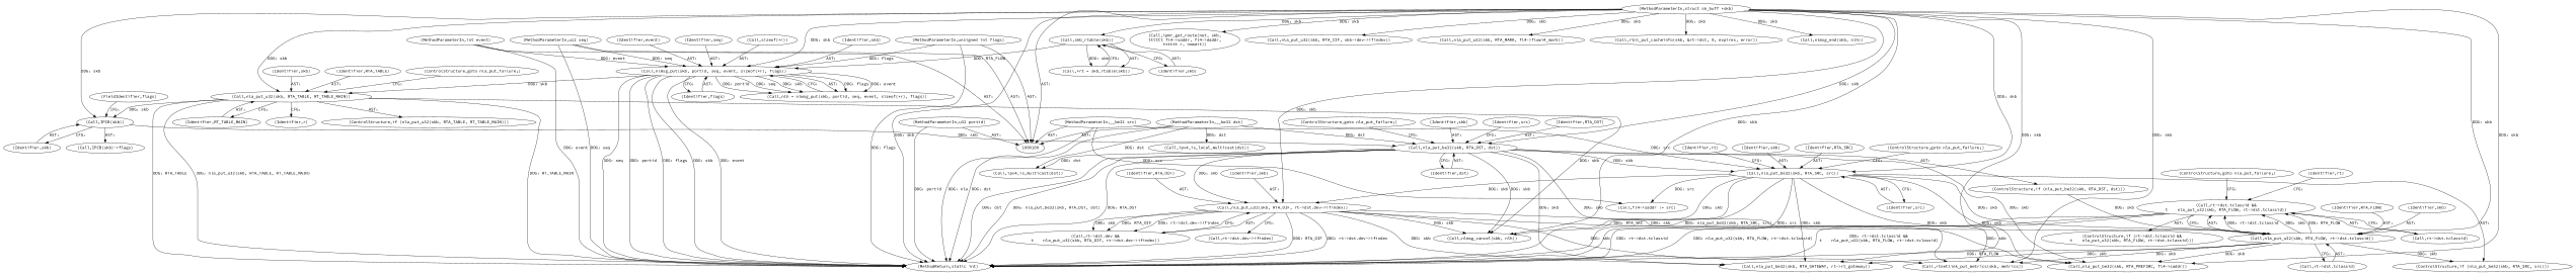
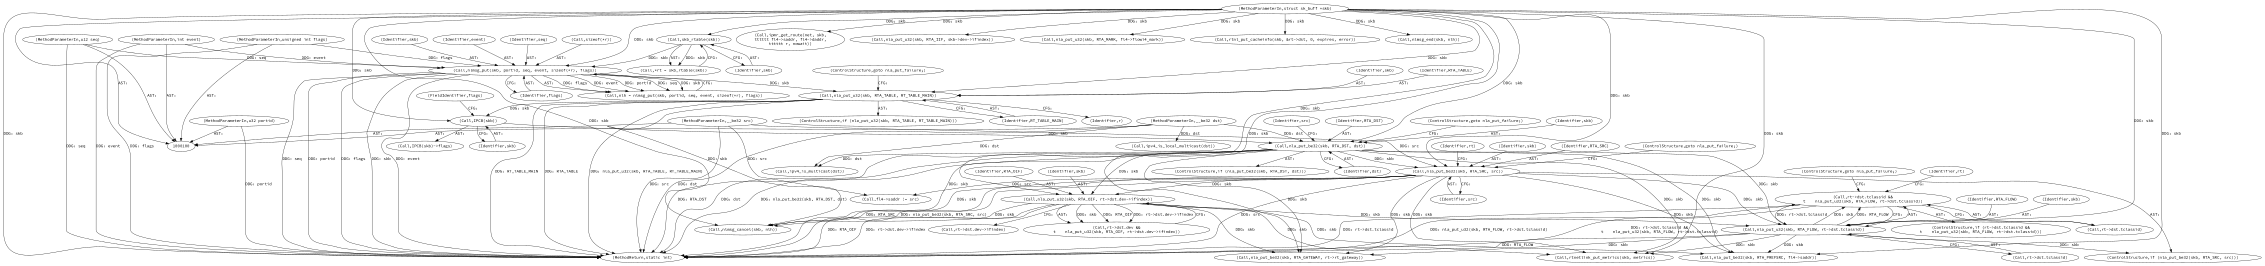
  digraph {
    fontname="Source Code Pro"
    node [fontname="Source Code Pro"]
    edge [fontname="Source Code Pro"]
    n1 [label="(Call,rt->dst.tclassid &&\n\t    nla_put_u32(skb, RTA_FLOW, rt->dst.tclassid))"]
    n2 [label="(Call,nla_put_u32(skb, RTA_FLOW, rt->dst.tclassid))"]
    n3 [label="(Call,rt->dst.tclassid)"]
    n4 [label="(MethodReturn,static int)"]
    n5 [label="(ControlStructure,if (rt->dst.tclassid &&\n\t    nla_put_u32(skb, RTA_FLOW, rt->dst.tclassid)))"]
    n6 [label="(Call,nla_put_be32(skb, RTA_GATEWAY, rt->rt_gateway))"]
    n7 [label="(Call,rtnetlink_put_metrics(skb, metrics))"]
    n8 [label="(Call,nla_put_be32(skb, RTA_PREFSRC, fl4->saddr))"]
    n9 [label="(Call,rt->dst.tclassid)"]
    n10 [label="(ControlStructure,if (nla_put_be32(skb, RTA_SRC, src)))"]
    n11 [label="(Call,nlmsg_cancel(skb, nlh))"]
    n12 [label="(Call,nla_put_u32(skb, RTA_OIF, rt->dst.dev->ifindex))"]
    n13 [label="(Call,rt->dst.dev &&\n\t    nla_put_u32(skb, RTA_OIF, rt->dst.dev->ifindex))"]
    n14 [label="(Call,rt->dst.dev->ifindex)"]
    n15 [label="(Call,nla_put_be32(skb, RTA_DST, dst))"]
    n16 [label="(Call,nla_put_be32(skb, RTA_SRC, src))"]
    n17 [label="(ControlStructure,if (nla_put_be32(skb, RTA_DST, dst)))"]
    n18 [label="(Identifier,dst)"]
    n19 [label="(Call,ipv4_is_multicast(dst))"]
    n20 [label="(Identifier,src)"]
    n21 [label="(Call,fl4->saddr != src)"]
    n22 [label="(Call,IPCB(skb))"]
    n23 [label="(Call,IPCB(skb)->flags)"]
    n24 [label="(Identifier,skb)"]
    n25 [label="(Call,nla_put_u32(skb, RTA_TABLE, RT_TABLE_MAIN))"]
    n26 [label="(ControlStructure,if (nla_put_u32(skb, RTA_TABLE, RT_TABLE_MAIN)))"]
    n27 [label="(Identifier,RT_TABLE_MAIN)"]
    n28 [label="(Identifier,r)"]
    n29 [label="(Call,nlmsg_put(skb, portid, seq, event, sizeof(*r), flags))"]
    n30 [label="(Identifier,flags)"]
    n31 [label="(Call,nlh = nlmsg_put(skb, portid, seq, event, sizeof(*r), flags))"]
    n32 [label="(Call,skb_rtable(skb))"]
    n33 [label="(Identifier,skb)"]
    n34 [label="(Call,*rt = skb_rtable(skb))"]
    n35 [label="(MethodParameterIn,struct sk_buff *skb)"]
    n36 [label="(Call,ipmr_get_route(net, skb,\n\t\t\t\t\t\t fl4->saddr, fl4->daddr,\n\t\t\t\t\t\t r, nowait))"]
    n37 [label="(Call,nla_put_u32(skb, RTA_IIF, skb->dev->ifindex))"]
    n38 [label="(Call,nla_put_u32(skb, RTA_MARK, fl4->flowi4_mark))"]
    n39 [label="(Call,rtnl_put_cacheinfo(skb, &rt->dst, 0, expires, error))"]
    n40 [label="(Call,nlmsg_end(skb, nlh))"]
    1000100
    n42 [label="(MethodParameterIn,u32 portid)"]
    n43 [label="(MethodParameterIn,u12 seq)"]
    n44 [label="(MethodParameterIn,int event)"]
    n45 [label="(MethodParameterIn,unsigned int flags)"]
    n46 [label="(MethodParameterIn,__be32 dst)"]
    n47 [label="(Call,ipv4_is_local_multicast(dst))"]
    n48 [label="(MethodParameterIn,__be32 src)"]
    n49 [label="(ControlStructure,goto nla_put_failure;)"]
    n50 [label="(Identifier,rt)"]
    n51 [label="(Identifier,skb)"]
    n52 [label="(Identifier,skb)"]
    n53 [label="(Identifier,rt)"]
    n54 [label="(Identifier,skb)"]
    n55 [label="(Identifier,RTA_TABLE)"]
    n56 [label="(Identifier,skb)"]
    n57 [label="(Identifier,event)"]
    n58 [label="(Identifier,RTA_FLOW)"]
    n59 [label="(Identifier,RTA_OIF)"]
    n60 [label="(Identifier,seq)"]
    n61 [label="(Identifier,RTA_SRC)"]
    n62 [label="(ControlStructure,goto nla_put_failure;)"]
    n63 [label="(ControlStructure,goto nla_put_failure;)"]
    n64 [label="(Identifier,skb)"]
    n65 [label="(ControlStructure,goto nla_put_failure;)"]
    n66 [label="(Identifier,src)"]
    n67 [label="(Identifier,RTA_DST)"]
    n68 [label="(Identifier,skb)"]
    n69 [label="(FieldIdentifier,flags)"]
    n70 [label="(Call,sizeof(*r))"]
    n1 -> n2 [label="CFG: "]
    n1 -> n3 [label="CFG: "]
    n1 -> n4 [label="DDG: nla_put_u32(skb, RTA_FLOW, rt->dst.tclassid)"]
    n1 -> n4 [label="DDG: rt->dst.tclassid &&\n\t    nla_put_u32(skb, RTA_FLOW, rt->dst.tclassid)"]
    n1 -> n4 [label="DDG: rt->dst.tclassid"]
    n1 -> n5 [label="AST: "]
    n2 -> n1 [label="AST: "]
    n2 -> n1 [label="DDG: rt->dst.tclassid"]
    n2 -> n1 [label="DDG: skb"]
    n2 -> n1 [label="DDG: RTA_FLOW"]
    n2 -> n4 [label="DDG: RTA_FLOW"]
    n2 -> n6 [label="DDG: skb"]
    n2 -> n7 [label="DDG: skb"]
    n2 -> n8 [label="DDG: skb"]
    n2 -> n9 [label="CFG: "]
    n2 -> n10 [label="DDG: skb"]
    n3 -> n1 [label="AST: "]
    n9 -> n2 [label="AST: "]
    n12 -> n2 [label="DDG: skb"]
    n12 -> n4 [label="DDG: RTA_OIF"]
    n12 -> n4 [label="DDG: rt->dst.dev->ifindex"]
    n12 -> n6 [label="DDG: skb"]
    n12 -> n7 [label="DDG: skb"]
    n12 -> n8 [label="DDG: skb"]
    n12 -> n11 [label="DDG: skb"]
    n12 -> n13 [label="AST: "]
    n12 -> n13 [label="DDG: skb"]
    n12 -> n13 [label="DDG: RTA_OIF"]
    n12 -> n13 [label="DDG: rt->dst.dev->ifindex"]
    n12 -> n14 [label="CFG: "]
    n13 -> n12 [label="CFG: "]
-   n17 -> n2 [label="DDG: skb"]
+   n15 -> n2 [label="DDG: skb"]
    n15 -> n4 [label="DDG: dst"]
    n15 -> n4 [label="DDG: nla_put_be32(skb, RTA_DST, dst)"]
    n15 -> n4 [label="DDG: RTA_DST"]
    n15 -> n6 [label="DDG: skb"]
    n15 -> n7 [label="DDG: skb"]
    n15 -> n8 [label="DDG: skb"]
    n15 -> n11 [label="DDG: skb"]
    n15 -> n12 [label="DDG: skb"]
    n15 -> n16 [label="DDG: skb"]
    n15 -> n17 [label="AST: "]
    n15 -> n18 [label="CFG: "]
    n15 -> n19 [label="DDG: dst"]
    n16 -> n2 [label="DDG: skb"]
    n16 -> n4 [label="DDG: RTA_SRC"]
    n16 -> n4 [label="DDG: nla_put_be32(skb, RTA_SRC, src)"]
    n16 -> n4 [label="DDG: src"]
    n16 -> n6 [label="DDG: skb"]
    n16 -> n7 [label="DDG: skb"]
    n16 -> n8 [label="DDG: skb"]
    n16 -> n10 [label="AST: "]
    n16 -> n11 [label="DDG: skb"]
    n16 -> n12 [label="DDG: skb"]
    n16 -> n20 [label="CFG: "]
    n16 -> n21 [label="DDG: src"]
    n18 -> n15 [label="AST: "]
    n20 -> n16 [label="AST: "]
    n22 -> n15 [label="DDG: skb"]
    n22 -> n23 [label="AST: "]
    n22 -> n24 [label="CFG: "]
    n24 -> n22 [label="AST: "]
    n25 -> n4 [label="DDG: RT_TABLE_MAIN"]
    n25 -> n4 [label="DDG: RTA_TABLE"]
    n25 -> n4 [label="DDG: nla_put_u32(skb, RTA_TABLE, RT_TABLE_MAIN)"]
    n25 -> n11 [label="DDG: skb"]
    n25 -> n22 [label="DDG: skb"]
    n25 -> n26 [label="AST: "]
    n25 -> n27 [label="CFG: "]
    n25 -> n28 [label="CFG: "]
    n27 -> n25 [label="AST: "]
    n29 -> n4 [label="DDG: seq"]
    n29 -> n4 [label="DDG: portid"]
    n29 -> n4 [label="DDG: flags"]
    n29 -> n4 [label="DDG: skb"]
    n29 -> n4 [label="DDG: event"]
    n29 -> n25 [label="DDG: skb"]
    n29 -> n30 [label="CFG: "]
    n29 -> n31 [label="AST: "]
    n29 -> n31 [label="DDG: flags"]
    n29 -> n31 [label="DDG: event"]
    n29 -> n31 [label="DDG: portid"]
    n29 -> n31 [label="DDG: seq"]
    n29 -> n31 [label="DDG: skb"]
    n30 -> n29 [label="AST: "]
    n31 -> n29 [label="CFG: "]
-   n32 -> n29 [label="DDG: RTA_FLOW"]
+   n32 -> n29 [label="DDG: skb"]
    n32 -> n33 [label="CFG: "]
    n32 -> n34 [label="AST: "]
    n32 -> n34 [label="DDG: skb"]
    n33 -> n32 [label="AST: "]
    n34 -> n32 [label="CFG: "]
    n35 -> n2 [label="DDG: skb"]
    n35 -> n4 [label="DDG: skb"]
    n35 -> n6 [label="DDG: skb"]
    n35 -> n7 [label="DDG: skb"]
    n35 -> n8 [label="DDG: skb"]
    n35 -> n11 [label="DDG: skb"]
    n35 -> n12 [label="DDG: skb"]
    n35 -> n15 [label="DDG: skb"]
    n35 -> n16 [label="DDG: skb"]
    n35 -> n22 [label="DDG: skb"]
    n35 -> n25 [label="DDG: skb"]
    n35 -> n29 [label="DDG: skb"]
    n35 -> n32 [label="DDG: skb"]
    n35 -> n36 [label="DDG: skb"]
    n35 -> n37 [label="DDG: skb"]
    n35 -> n38 [label="DDG: skb"]
    n35 -> n39 [label="DDG: skb"]
    n35 -> n40 [label="DDG: skb"]
    n35 -> 1000100 [label="AST: "]
    n42 -> n4 [label="DDG: portid"]
    n42 -> 1000100 [label="AST: "]
    n43 -> n4 [label="DDG: seq"]
    n43 -> n29 [label="DDG: seq"]
    n43 -> 1000100 [label="AST: "]
    n44 -> n4 [label="DDG: event"]
    n44 -> n29 [label="DDG: event"]
    n44 -> 1000100 [label="AST: "]
    n45 -> n4 [label="DDG: flags"]
    n45 -> n29 [label="DDG: flags"]
    n45 -> 1000100 [label="AST: "]
    n46 -> n4 [label="DDG: dst"]
    n46 -> n15 [label="DDG: dst"]
    n46 -> n19 [label="DDG: dst"]
    n46 -> 1000100 [label="AST: "]
    n46 -> n47 [label="DDG: dst"]
-   n48 -> n4 [label="DDG: nla"]
+   n48 -> n4 [label="DDG: src"]
    n48 -> n16 [label="DDG: src"]
    n48 -> n21 [label="DDG: src"]
    n48 -> 1000100 [label="AST: "]
    n49 -> n15 [label="CFG: "]
    n50 -> n1 [label="CFG: "]
    n51 -> n25 [label="AST: "]
    n52 -> n29 [label="AST: "]
    n53 -> n16 [label="CFG: "]
    n54 -> n15 [label="AST: "]
    n55 -> n25 [label="AST: "]
    n56 -> n16 [label="AST: "]
    n57 -> n29 [label="AST: "]
    n58 -> n2 [label="AST: "]
    n59 -> n12 [label="AST: "]
    n60 -> n29 [label="AST: "]
    n61 -> n16 [label="AST: "]
    n62 -> n1 [label="CFG: "]
    n63 -> n25 [label="CFG: "]
    n64 -> n2 [label="AST: "]
    n65 -> n16 [label="CFG: "]
    n66 -> n15 [label="CFG: "]
    n67 -> n15 [label="AST: "]
    n68 -> n12 [label="AST: "]
    n69 -> n22 [label="CFG: "]
    n70 -> n29 [label="AST: "]
  }
